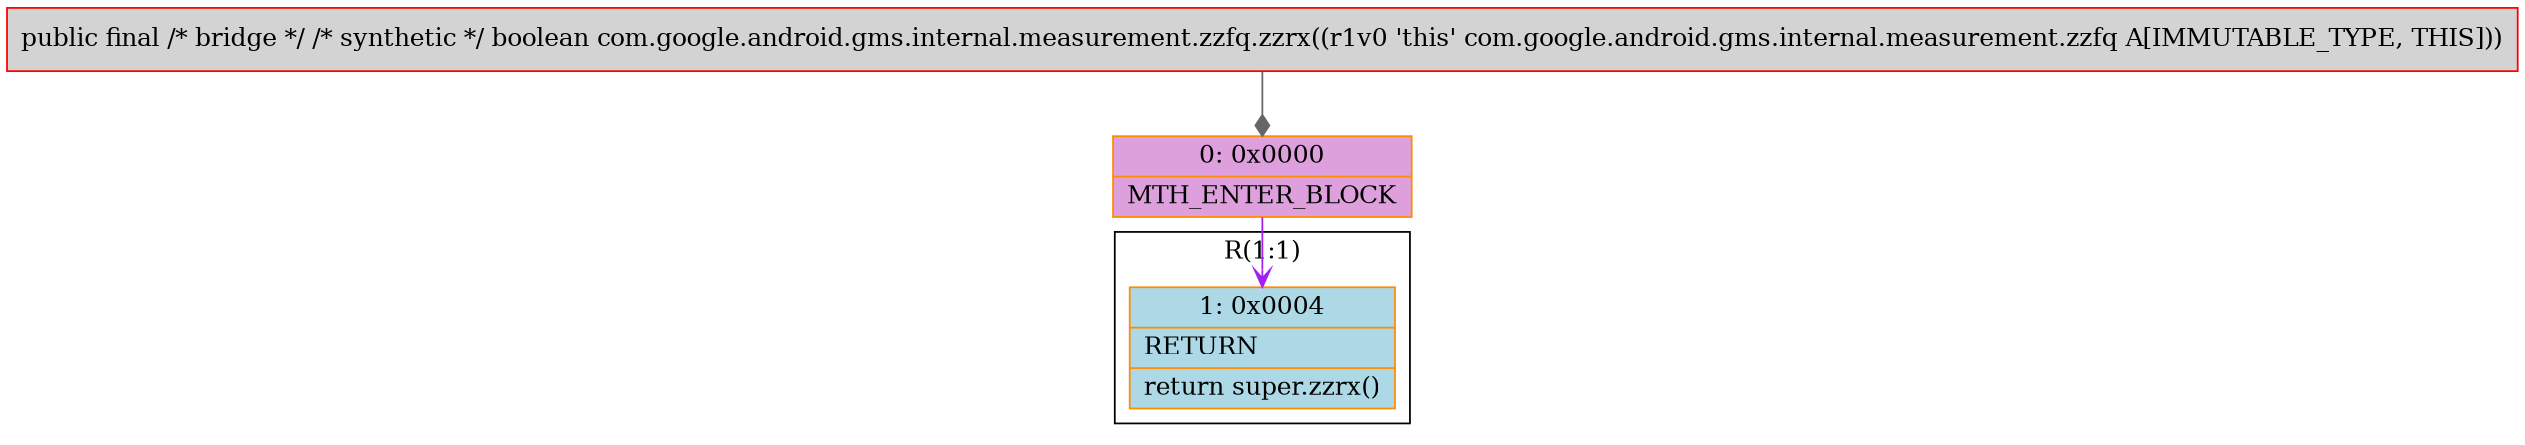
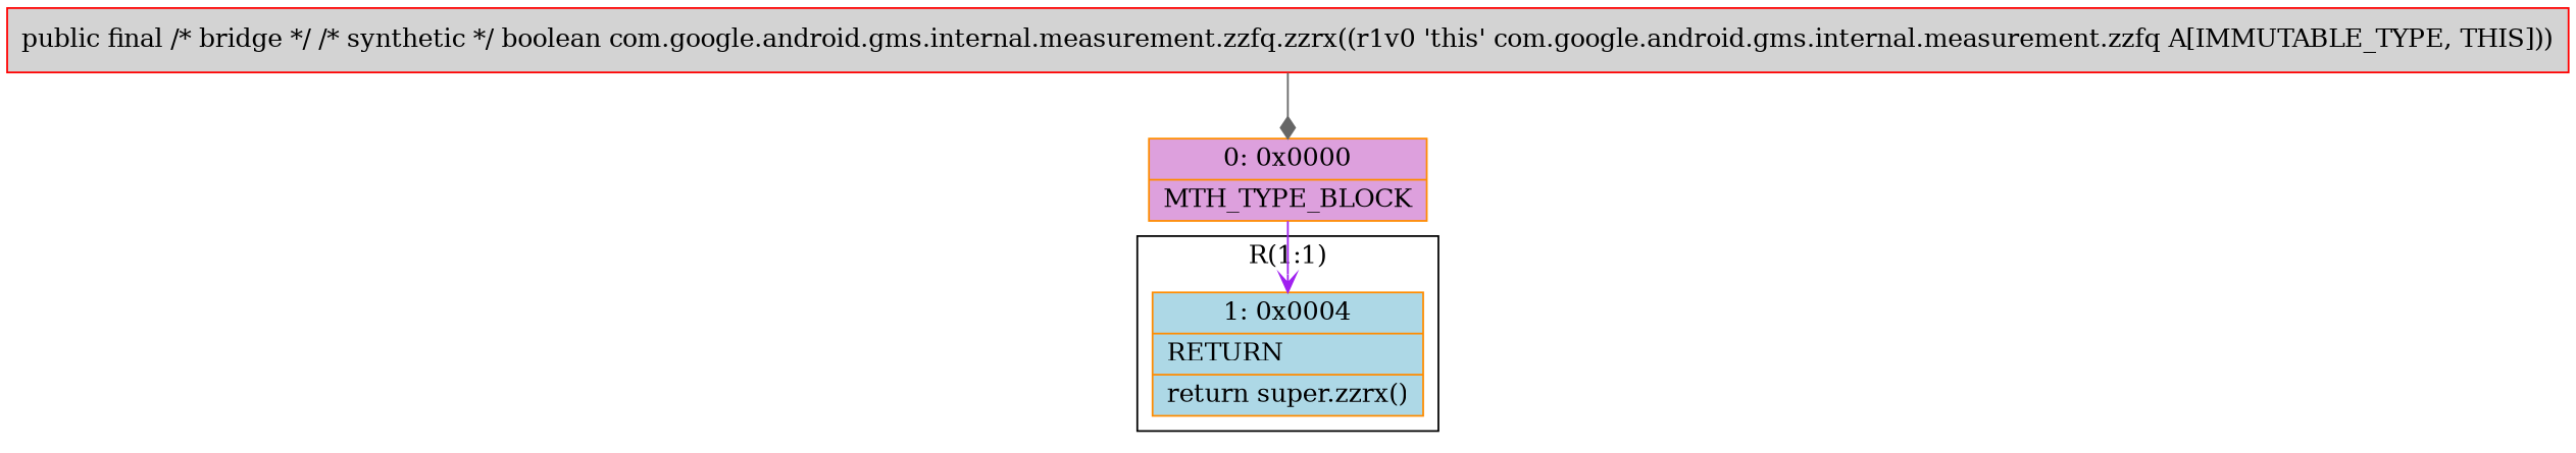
  digraph {
    node [color=darkorange shape=record style=filled]
    n1 [label="{1\:\ 0x0004|RETURN\l|return super.zzrx()\l}" fillcolor=lightblue]
-   n2 [label="{0\:\ 0x0000|MTH_ENTER_BLOCK\l}" fillcolor=plum]
+   n2 [label="{0\:\ 0x0000|MTH_TYPE_BLOCK\l}" fillcolor=plum]
    n3 [label="{public final \/* bridge *\/ \/* synthetic *\/ boolean com.google.android.gms.internal.measurement.zzfq.zzrx((r1v0 'this' com.google.android.gms.internal.measurement.zzfq A[IMMUTABLE_TYPE, THIS])) }" fillcolor=lightgrey color=red]
    subgraph cluster_1 {
      label="R(1:1)"
      n1
    }
    n2 -> n1 [color=purple arrowhead=vee]
    n3 -> n2 [color=gray40 arrowhead=diamond]
  }
